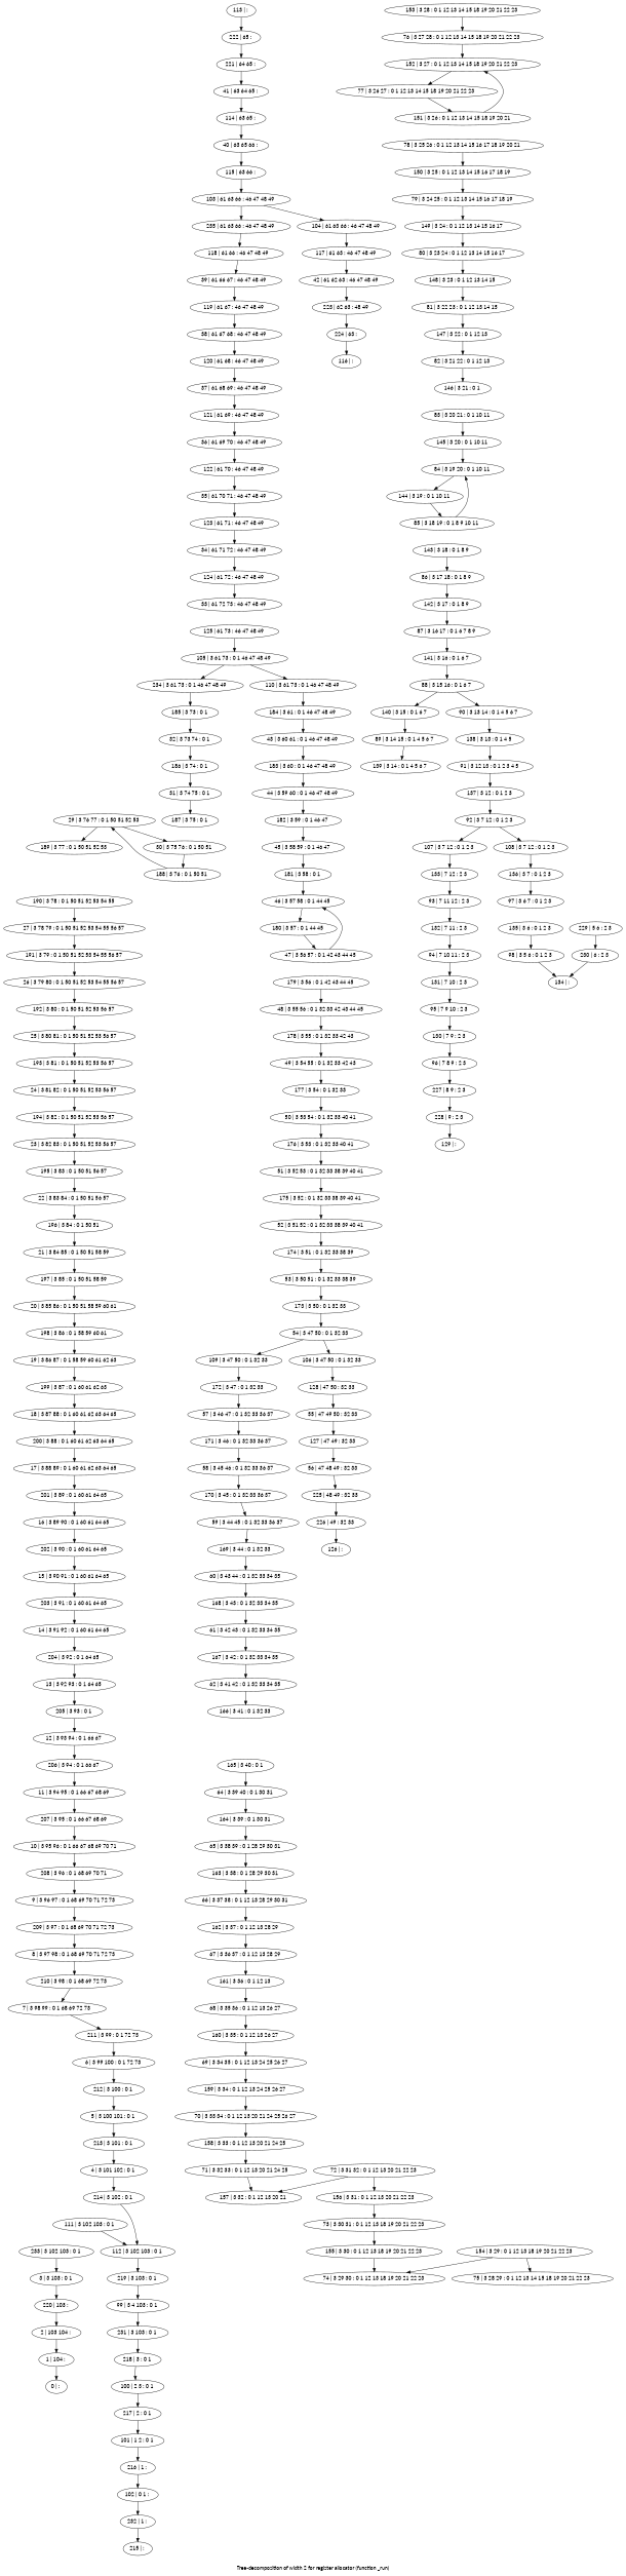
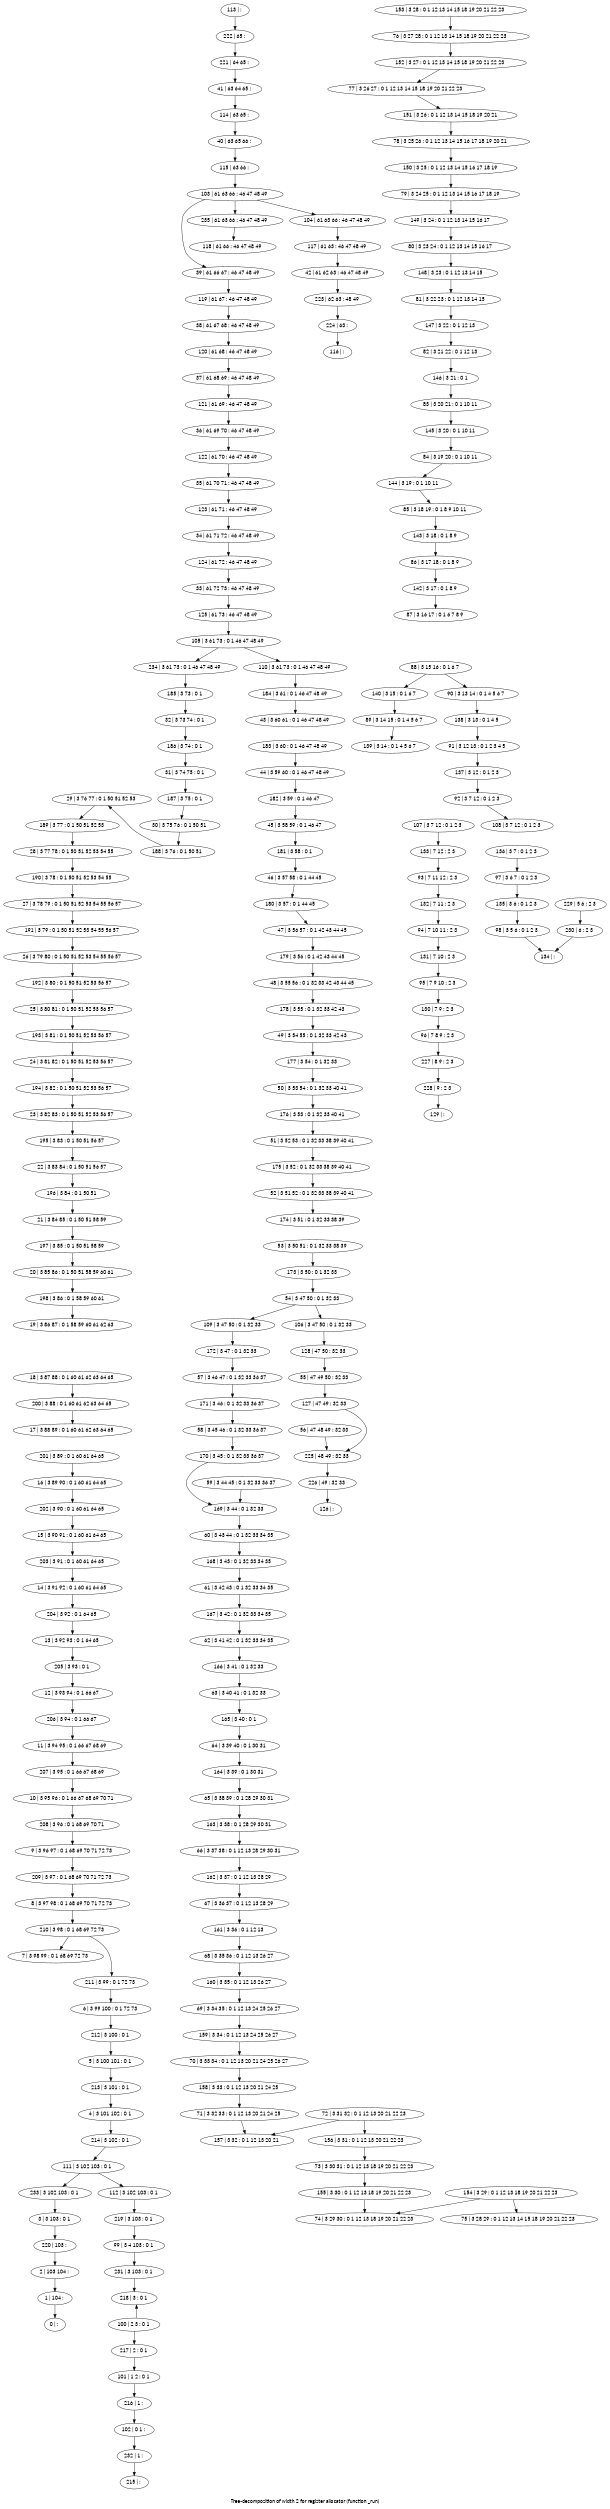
  digraph {
    fontname=Lato
    label="Tree-decomposition of width 2 for register allocator (function _run)"
    node [fontname=Lato]
    edge [fontname=Lato]
    n1 [label="0 | : "]
    n2 [label="1 | 104 : "]
    n3 [label="2 | 103 104 : "]
    n4 [label="3 | 3 103 : 0 1 "]
    n5 [label="220 | 103 : "]
    n6 [label="4 | 3 101 102 : 0 1 "]
    n7 [label="214 | 3 102 : 0 1 "]
    n8 [label="111 | 3 102 103 : 0 1 "]
    n9 [label="5 | 3 100 101 : 0 1 "]
    n10 [label="213 | 3 101 : 0 1 "]
    n11 [label="6 | 3 99 100 : 0 1 72 73 "]
    n12 [label="212 | 3 100 : 0 1 "]
    n13 [label="7 | 3 98 99 : 0 1 68 69 72 73 "]
    n14 [label="211 | 3 99 : 0 1 72 73 "]
    n15 [label="8 | 3 97 98 : 0 1 68 69 70 71 72 73 "]
    n16 [label="210 | 3 98 : 0 1 68 69 72 73 "]
    n17 [label="9 | 3 96 97 : 0 1 68 69 70 71 72 73 "]
    n18 [label="209 | 3 97 : 0 1 68 69 70 71 72 73 "]
    n19 [label="10 | 3 95 96 : 0 1 66 67 68 69 70 71 "]
    n20 [label="208 | 3 96 : 0 1 68 69 70 71 "]
    n21 [label="11 | 3 94 95 : 0 1 66 67 68 69 "]
    n22 [label="207 | 3 95 : 0 1 66 67 68 69 "]
    n23 [label="12 | 3 93 94 : 0 1 66 67 "]
    n24 [label="206 | 3 94 : 0 1 66 67 "]
    n25 [label="13 | 3 92 93 : 0 1 64 65 "]
    n26 [label="205 | 3 93 : 0 1 "]
    n27 [label="14 | 3 91 92 : 0 1 60 61 64 65 "]
    n28 [label="204 | 3 92 : 0 1 64 65 "]
    n29 [label="15 | 3 90 91 : 0 1 60 61 64 65 "]
    n30 [label="203 | 3 91 : 0 1 60 61 64 65 "]
    n31 [label="16 | 3 89 90 : 0 1 60 61 64 65 "]
    n32 [label="202 | 3 90 : 0 1 60 61 64 65 "]
    n33 [label="17 | 3 88 89 : 0 1 60 61 62 63 64 65 "]
    n34 [label="201 | 3 89 : 0 1 60 61 64 65 "]
    n35 [label="18 | 3 87 88 : 0 1 60 61 62 63 64 65 "]
    n36 [label="200 | 3 88 : 0 1 60 61 62 63 64 65 "]
    n37 [label="19 | 3 86 87 : 0 1 58 59 60 61 62 63 "]
-   n38 [label="199 | 3 87 : 0 1 60 61 62 63 "]
    n39 [label="20 | 3 85 86 : 0 1 50 51 58 59 60 61 "]
    n40 [label="198 | 3 86 : 0 1 58 59 60 61 "]
    n41 [label="21 | 3 84 85 : 0 1 50 51 58 59 "]
    n42 [label="197 | 3 85 : 0 1 50 51 58 59 "]
    n43 [label="22 | 3 83 84 : 0 1 50 51 56 57 "]
    n44 [label="196 | 3 84 : 0 1 50 51 "]
    n45 [label="23 | 3 82 83 : 0 1 50 51 52 53 56 57 "]
    n46 [label="195 | 3 83 : 0 1 50 51 56 57 "]
    n47 [label="24 | 3 81 82 : 0 1 50 51 52 53 56 57 "]
    n48 [label="194 | 3 82 : 0 1 50 51 52 53 56 57 "]
    n49 [label="25 | 3 80 81 : 0 1 50 51 52 53 56 57 "]
    n50 [label="193 | 3 81 : 0 1 50 51 52 53 56 57 "]
    n51 [label="26 | 3 79 80 : 0 1 50 51 52 53 54 55 56 57 "]
    n52 [label="192 | 3 80 : 0 1 50 51 52 53 56 57 "]
    n53 [label="27 | 3 78 79 : 0 1 50 51 52 53 54 55 56 57 "]
    n54 [label="191 | 3 79 : 0 1 50 51 52 53 54 55 56 57 "]
+   n55 [label="28 | 3 77 78 : 0 1 50 51 52 53 54 55 "]
    n56 [label="190 | 3 78 : 0 1 50 51 52 53 54 55 "]
    n57 [label="29 | 3 76 77 : 0 1 50 51 52 53 "]
    n58 [label="189 | 3 77 : 0 1 50 51 52 53 "]
    n59 [label="30 | 3 75 76 : 0 1 50 51 "]
    n60 [label="188 | 3 76 : 0 1 50 51 "]
    n61 [label="31 | 3 74 75 : 0 1 "]
    n62 [label="187 | 3 75 : 0 1 "]
    n63 [label="32 | 3 73 74 : 0 1 "]
    n64 [label="186 | 3 74 : 0 1 "]
    n65 [label="33 | 61 72 73 : 46 47 48 49 "]
    n66 [label="125 | 61 73 : 46 47 48 49 "]
    n67 [label="105 | 3 61 73 : 0 1 46 47 48 49 "]
    n68 [label="34 | 61 71 72 : 46 47 48 49 "]
    n69 [label="124 | 61 72 : 46 47 48 49 "]
    n70 [label="35 | 61 70 71 : 46 47 48 49 "]
    n71 [label="123 | 61 71 : 46 47 48 49 "]
    n72 [label="36 | 61 69 70 : 46 47 48 49 "]
    n73 [label="122 | 61 70 : 46 47 48 49 "]
    n74 [label="37 | 61 68 69 : 46 47 48 49 "]
    n75 [label="121 | 61 69 : 46 47 48 49 "]
    n76 [label="38 | 61 67 68 : 46 47 48 49 "]
    n77 [label="120 | 61 68 : 46 47 48 49 "]
    n78 [label="39 | 61 66 67 : 46 47 48 49 "]
    n79 [label="119 | 61 67 : 46 47 48 49 "]
    n80 [label="40 | 63 65 66 : "]
    n81 [label="115 | 63 66 : "]
    n82 [label="103 | 61 63 66 : 46 47 48 49 "]
    n83 [label="41 | 63 64 65 : "]
    n84 [label="114 | 63 65 : "]
    n85 [label="42 | 61 62 63 : 46 47 48 49 "]
    n86 [label="223 | 62 63 : 48 49 "]
    n87 [label="224 | 63 : "]
    n88 [label="43 | 3 60 61 : 0 1 46 47 48 49 "]
    n89 [label="183 | 3 60 : 0 1 46 47 48 49 "]
    n90 [label="44 | 3 59 60 : 0 1 46 47 48 49 "]
    n91 [label="182 | 3 59 : 0 1 46 47 "]
    n92 [label="45 | 3 58 59 : 0 1 46 47 "]
    n93 [label="181 | 3 58 : 0 1 "]
    n94 [label="46 | 3 57 58 : 0 1 44 45 "]
    n95 [label="180 | 3 57 : 0 1 44 45 "]
    n96 [label="47 | 3 56 57 : 0 1 42 43 44 45 "]
    n97 [label="179 | 3 56 : 0 1 42 43 44 45 "]
    n98 [label="48 | 3 55 56 : 0 1 32 33 42 43 44 45 "]
    n99 [label="178 | 3 55 : 0 1 32 33 42 43 "]
    n100 [label="49 | 3 54 55 : 0 1 32 33 42 43 "]
    n101 [label="177 | 3 54 : 0 1 32 33 "]
    n102 [label="50 | 3 53 54 : 0 1 32 33 40 41 "]
    n103 [label="176 | 3 53 : 0 1 32 33 40 41 "]
    n104 [label="51 | 3 52 53 : 0 1 32 33 38 39 40 41 "]
    n105 [label="175 | 3 52 : 0 1 32 33 38 39 40 41 "]
    n106 [label="52 | 3 51 52 : 0 1 32 33 38 39 40 41 "]
    n107 [label="174 | 3 51 : 0 1 32 33 38 39 "]
    n108 [label="53 | 3 50 51 : 0 1 32 33 38 39 "]
    n109 [label="173 | 3 50 : 0 1 32 33 "]
    n110 [label="54 | 3 47 50 : 0 1 32 33 "]
    n111 [label="106 | 3 47 50 : 0 1 32 33 "]
    n112 [label="109 | 3 47 50 : 0 1 32 33 "]
    n113 [label="128 | 47 50 : 32 33 "]
    n114 [label="172 | 3 47 : 0 1 32 33 "]
    n115 [label="55 | 47 49 50 : 32 33 "]
    n116 [label="127 | 47 49 : 32 33 "]
    n117 [label="56 | 47 48 49 : 32 33 "]
    n118 [label="225 | 48 49 : 32 33 "]
    n119 [label="226 | 49 : 32 33 "]
    n120 [label="57 | 3 46 47 : 0 1 32 33 36 37 "]
    n121 [label="171 | 3 46 : 0 1 32 33 36 37 "]
    n122 [label="58 | 3 45 46 : 0 1 32 33 36 37 "]
    n123 [label="170 | 3 45 : 0 1 32 33 36 37 "]
    n124 [label="59 | 3 44 45 : 0 1 32 33 36 37 "]
    n125 [label="169 | 3 44 : 0 1 32 33 "]
    n126 [label="60 | 3 43 44 : 0 1 32 33 34 35 "]
    n127 [label="168 | 3 43 : 0 1 32 33 34 35 "]
    n128 [label="61 | 3 42 43 : 0 1 32 33 34 35 "]
    n129 [label="167 | 3 42 : 0 1 32 33 34 35 "]
    n130 [label="62 | 3 41 42 : 0 1 32 33 34 35 "]
    n131 [label="166 | 3 41 : 0 1 32 33 "]
+   n132 [label="63 | 3 40 41 : 0 1 32 33 "]
    n133 [label="165 | 3 40 : 0 1 "]
    n134 [label="64 | 3 39 40 : 0 1 30 31 "]
    n135 [label="164 | 3 39 : 0 1 30 31 "]
    n136 [label="65 | 3 38 39 : 0 1 28 29 30 31 "]
    n137 [label="163 | 3 38 : 0 1 28 29 30 31 "]
    n138 [label="66 | 3 37 38 : 0 1 12 13 28 29 30 31 "]
    n139 [label="162 | 3 37 : 0 1 12 13 28 29 "]
    n140 [label="67 | 3 36 37 : 0 1 12 13 28 29 "]
    n141 [label="161 | 3 36 : 0 1 12 13 "]
    n142 [label="68 | 3 35 36 : 0 1 12 13 26 27 "]
    n143 [label="160 | 3 35 : 0 1 12 13 26 27 "]
    n144 [label="69 | 3 34 35 : 0 1 12 13 24 25 26 27 "]
    n145 [label="159 | 3 34 : 0 1 12 13 24 25 26 27 "]
    n146 [label="70 | 3 33 34 : 0 1 12 13 20 21 24 25 26 27 "]
    n147 [label="158 | 3 33 : 0 1 12 13 20 21 24 25 "]
    n148 [label="71 | 3 32 33 : 0 1 12 13 20 21 24 25 "]
    n149 [label="157 | 3 32 : 0 1 12 13 20 21 "]
    n150 [label="72 | 3 31 32 : 0 1 12 13 20 21 22 23 "]
    n151 [label="156 | 3 31 : 0 1 12 13 20 21 22 23 "]
    n152 [label="73 | 3 30 31 : 0 1 12 13 18 19 20 21 22 23 "]
    n153 [label="155 | 3 30 : 0 1 12 13 18 19 20 21 22 23 "]
    n154 [label="74 | 3 29 30 : 0 1 12 13 18 19 20 21 22 23 "]
    n155 [label="154 | 3 29 : 0 1 12 13 18 19 20 21 22 23 "]
    n156 [label="75 | 3 28 29 : 0 1 12 13 14 15 18 19 20 21 22 23 "]
    n157 [label="153 | 3 28 : 0 1 12 13 14 15 18 19 20 21 22 23 "]
    n158 [label="76 | 3 27 28 : 0 1 12 13 14 15 18 19 20 21 22 23 "]
    n159 [label="152 | 3 27 : 0 1 12 13 14 15 18 19 20 21 22 23 "]
    n160 [label="77 | 3 26 27 : 0 1 12 13 14 15 18 19 20 21 22 23 "]
    n161 [label="151 | 3 26 : 0 1 12 13 14 15 18 19 20 21 "]
    n162 [label="78 | 3 25 26 : 0 1 12 13 14 15 16 17 18 19 20 21 "]
    n163 [label="150 | 3 25 : 0 1 12 13 14 15 16 17 18 19 "]
    n164 [label="79 | 3 24 25 : 0 1 12 13 14 15 16 17 18 19 "]
    n165 [label="149 | 3 24 : 0 1 12 13 14 15 16 17 "]
    n166 [label="80 | 3 23 24 : 0 1 12 13 14 15 16 17 "]
    n167 [label="148 | 3 23 : 0 1 12 13 14 15 "]
    n168 [label="81 | 3 22 23 : 0 1 12 13 14 15 "]
    n169 [label="147 | 3 22 : 0 1 12 13 "]
    n170 [label="82 | 3 21 22 : 0 1 12 13 "]
    n171 [label="146 | 3 21 : 0 1 "]
    n172 [label="83 | 3 20 21 : 0 1 10 11 "]
    n173 [label="145 | 3 20 : 0 1 10 11 "]
    n174 [label="84 | 3 19 20 : 0 1 10 11 "]
    n175 [label="144 | 3 19 : 0 1 10 11 "]
    n176 [label="85 | 3 18 19 : 0 1 8 9 10 11 "]
    n177 [label="143 | 3 18 : 0 1 8 9 "]
    n178 [label="86 | 3 17 18 : 0 1 8 9 "]
    n179 [label="142 | 3 17 : 0 1 8 9 "]
    n180 [label="87 | 3 16 17 : 0 1 6 7 8 9 "]
-   n181 [label="141 | 3 16 : 0 1 6 7 "]
    n182 [label="88 | 3 15 16 : 0 1 6 7 "]
    n183 [label="140 | 3 15 : 0 1 6 7 "]
    n184 [label="90 | 3 13 14 : 0 1 4 5 6 7 "]
    n185 [label="89 | 3 14 15 : 0 1 4 5 6 7 "]
    n186 [label="139 | 3 14 : 0 1 4 5 6 7 "]
    n187 [label="138 | 3 13 : 0 1 4 5 "]
    n188 [label="91 | 3 12 13 : 0 1 2 3 4 5 "]
    n189 [label="137 | 3 12 : 0 1 2 3 "]
    n190 [label="92 | 3 7 12 : 0 1 2 3 "]
    n191 [label="107 | 3 7 12 : 0 1 2 3 "]
    n192 [label="108 | 3 7 12 : 0 1 2 3 "]
    n193 [label="133 | 7 12 : 2 3 "]
    n194 [label="136 | 3 7 : 0 1 2 3 "]
    n195 [label="93 | 7 11 12 : 2 3 "]
    n196 [label="132 | 7 11 : 2 3 "]
    n197 [label="94 | 7 10 11 : 2 3 "]
    n198 [label="131 | 7 10 : 2 3 "]
    n199 [label="95 | 7 9 10 : 2 3 "]
    n200 [label="130 | 7 9 : 2 3 "]
    n201 [label="96 | 7 8 9 : 2 3 "]
    n202 [label="227 | 8 9 : 2 3 "]
    n203 [label="228 | 9 : 2 3 "]
    n204 [label="97 | 3 6 7 : 0 1 2 3 "]
    n205 [label="135 | 3 6 : 0 1 2 3 "]
    n206 [label="98 | 3 5 6 : 0 1 2 3 "]
    n207 [label="134 | : "]
    n208 [label="229 | 5 6 : 2 3 "]
    n209 [label="230 | 6 : 2 3 "]
    n210 [label="99 | 3 4 103 : 0 1 "]
    n211 [label="231 | 3 103 : 0 1 "]
    n212 [label="218 | 3 : 0 1 "]
    n213 [label="100 | 2 3 : 0 1 "]
    n214 [label="217 | 2 : 0 1 "]
    n215 [label="101 | 1 2 : 0 1 "]
    n216 [label="216 | 1 : "]
    n217 [label="102 | 0 1 : "]
    n218 [label="232 | 1 : "]
    n219 [label="215 | : "]
    n220 [label="104 | 61 63 66 : 46 47 48 49 "]
    n221 [label="235 | 61 63 66 : 46 47 48 49 "]
    n222 [label="117 | 61 63 : 46 47 48 49 "]
    n223 [label="118 | 61 66 : 46 47 48 49 "]
    n224 [label="110 | 3 61 73 : 0 1 46 47 48 49 "]
    n225 [label="234 | 3 61 73 : 0 1 46 47 48 49 "]
    n226 [label="184 | 3 61 : 0 1 46 47 48 49 "]
    n227 [label="185 | 3 73 : 0 1 "]
    n228 [label="112 | 3 102 103 : 0 1 "]
    n229 [label="233 | 3 102 103 : 0 1 "]
    n230 [label="219 | 3 103 : 0 1 "]
    n231 [label="113 | : "]
    n232 [label="222 | 65 : "]
    n233 [label="221 | 64 65 : "]
    n234 [label="116 | : "]
    n235 [label="126 | : "]
    n236 [label="129 | : "]
    n2 -> n1
    n3 -> n2
    n4 -> n5
    n5 -> n3
    n6 -> n7
-   n7 -> n228
+   n7 -> n8
    n8 -> n228
+   n8 -> n229
    n9 -> n10
    n10 -> n6
    n11 -> n12
    n12 -> n9
-   n13 -> n14
+   n16 -> n14
    n14 -> n11
    n15 -> n16
    n16 -> n13
    n17 -> n18
    n18 -> n15
    n19 -> n20
    n20 -> n17
    n21 -> n22
    n22 -> n19
    n23 -> n24
    n24 -> n21
    n25 -> n26
    n26 -> n23
    n27 -> n28
    n28 -> n25
    n29 -> n30
    n30 -> n27
    n31 -> n32
    n32 -> n29
-   n33 -> n34
    n34 -> n31
    n35 -> n36
    n36 -> n33
-   n37 -> n38
-   n38 -> n35
    n39 -> n40
    n40 -> n37
    n41 -> n42
    n42 -> n39
    n43 -> n44
    n44 -> n41
    n45 -> n46
    n46 -> n43
    n47 -> n48
    n48 -> n45
    n49 -> n50
    n50 -> n47
    n51 -> n52
    n52 -> n49
    n53 -> n54
    n54 -> n51
+   n55 -> n56
    n56 -> n53
    n57 -> n58
+   n58 -> n55
    n59 -> n60
    n60 -> n57
    n61 -> n62
-   n57 -> n59
+   n62 -> n59
    n63 -> n64
    n64 -> n61
+   n65 -> n66
    n66 -> n67
    n67 -> n224
    n67 -> n225
    n68 -> n69
    n69 -> n65
    n70 -> n71
    n71 -> n68
    n72 -> n73
    n73 -> n70
    n74 -> n75
    n75 -> n72
    n76 -> n77
    n77 -> n74
    n78 -> n79
    n79 -> n76
    n80 -> n81
    n81 -> n82
    n82 -> n220
    n82 -> n221
    n83 -> n84
    n84 -> n80
    n85 -> n86
    n86 -> n87
    n87 -> n234
-   n88 -> n89
    n89 -> n90
    n90 -> n91
    n91 -> n92
    n92 -> n93
    n93 -> n94
    n94 -> n95
    n95 -> n96
-   n96 -> n94
+   n96 -> n97
    n97 -> n98
    n98 -> n99
    n99 -> n100
    n100 -> n101
    n101 -> n102
    n102 -> n103
    n103 -> n104
    n104 -> n105
    n105 -> n106
    n106 -> n107
-   n107 -> n108
    n108 -> n109
    n109 -> n110
    n110 -> n111
    n110 -> n112
    n111 -> n113
    n112 -> n114
    n113 -> n115
    n114 -> n120
    n115 -> n116
-   n116 -> n117
+   n116 -> n118
    n117 -> n118
    n118 -> n119
    n119 -> n235
    n120 -> n121
    n121 -> n122
    n122 -> n123
-   n123 -> n124
+   n123 -> n125
    n124 -> n125
    n125 -> n126
    n126 -> n127
    n127 -> n128
    n128 -> n129
    n129 -> n130
    n130 -> n131
+   n131 -> n132
+   n132 -> n133
    n133 -> n134
    n134 -> n135
    n135 -> n136
    n136 -> n137
    n137 -> n138
    n138 -> n139
    n139 -> n140
    n140 -> n141
    n141 -> n142
    n142 -> n143
    n143 -> n144
    n144 -> n145
    n145 -> n146
    n146 -> n147
    n147 -> n148
    n148 -> n149
    n150 -> n149
    n150 -> n151
    n151 -> n152
    n152 -> n153
    n153 -> n154
    n155 -> n154
    n155 -> n156
    n157 -> n158
    n158 -> n159
    n159 -> n160
    n160 -> n161
-   n161 -> n159
+   n161 -> n162
    n162 -> n163
    n163 -> n164
    n164 -> n165
    n165 -> n166
    n166 -> n167
    n167 -> n168
    n168 -> n169
    n169 -> n170
    n170 -> n171
+   n171 -> n172
    n172 -> n173
    n173 -> n174
    n174 -> n175
    n175 -> n176
-   n176 -> n174
+   n176 -> n177
    n177 -> n178
    n178 -> n179
    n179 -> n180
-   n180 -> n181
-   n181 -> n182
    n182 -> n183
    n182 -> n184
    n183 -> n185
    n184 -> n187
    n185 -> n186
    n187 -> n188
    n188 -> n189
    n189 -> n190
-   n190 -> n191
    n190 -> n192
    n191 -> n193
-   n192 -> n194
    n193 -> n195
    n194 -> n204
    n195 -> n196
    n196 -> n197
    n197 -> n198
    n198 -> n199
    n199 -> n200
    n200 -> n201
    n201 -> n202
    n202 -> n203
    n203 -> n236
+   n204 -> n205
    n205 -> n206
    n206 -> n207
    n208 -> n209
    n209 -> n207
    n210 -> n211
    n211 -> n212
-   n212 -> n213
+   n213 -> n212
    n213 -> n214
    n214 -> n215
    n215 -> n216
    n216 -> n217
    n217 -> n218
    n218 -> n219
    n220 -> n222
    n221 -> n223
    n222 -> n85
-   n223 -> n78
+   n82 -> n78
    n224 -> n226
    n225 -> n227
    n226 -> n88
    n227 -> n63
    n228 -> n230
    n229 -> n4
    n230 -> n210
    n231 -> n232
    n232 -> n233
    n233 -> n83
  }
